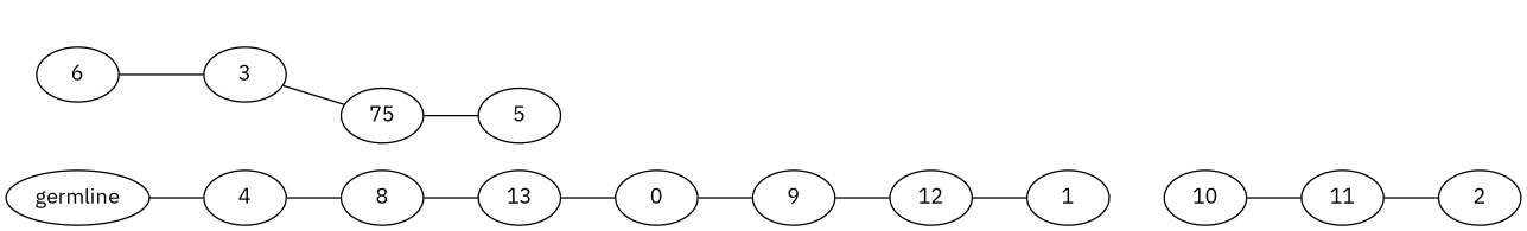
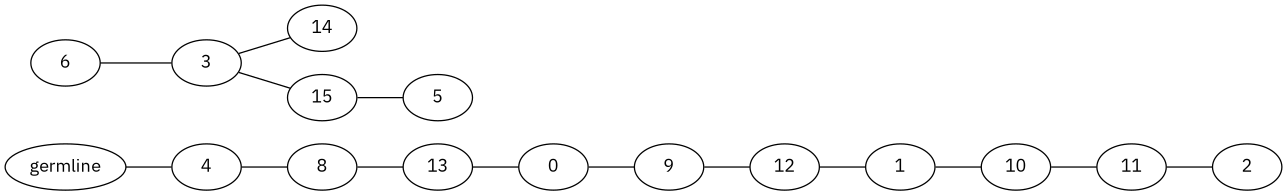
  graph {
    fontname="IBM Plex Sans"
    rankdir=LR
    node [fontname="IBM Plex Sans"]
    edge [fontname="IBM Plex Sans"]
    n1 [label=germline]
    n2 [label=4]
    n3 [label=8]
    n4 [label=13]
    n5 [label=0]
    n6 [label=9]
    n7 [label=12]
    n8 [label=1]
    n9 [label=6]
    n10 [label=3]
    n11 [label=10]
    n12 [label=11]
    n13 [label=2]
-   n15 [label=75]
+   n14 [label=14]
+   n15 [label=15]
    n16 [label=5]
    n1 -- n2
    n2 -- n3
    n3 -- n4
    n4 -- n5
    n5 -- n6
    n6 -- n7
    n7 -- n8
+   n8 -- n11
    n9 -- n10
+   n10 -- n14
    n10 -- n15
    n11 -- n12
    n12 -- n13
    n15 -- n16
  }
